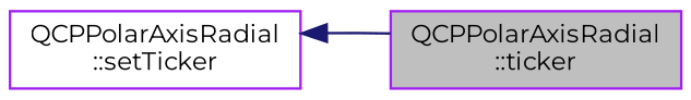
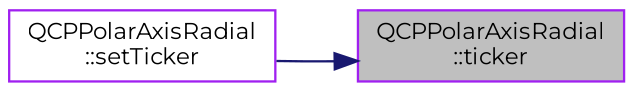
  digraph {
    rankdir=RL
    fontname=Montserrat
    node [color=purple fontname=Montserrat fontsize=10 shape=record style=filled]
    n1 [fillcolor=grey75 fontcolor=black height=0.2 label="QCPPolarAxisRadial\l::ticker" width=0.4]
    n2 [fillcolor=white height=0.2 label="QCPPolarAxisRadial\l::setTicker" width=0.4]
-   n2 -> n1 [color=midnightblue dir=back fontname=Montserrat fontsize=10 labelfontname=Helvetica labelfontsize=10 style=solid]
+   n1 -> n2 [color=midnightblue dir=back fontname=Montserrat fontsize=10 labelfontname=Helvetica labelfontsize=10 style=solid]
  }
